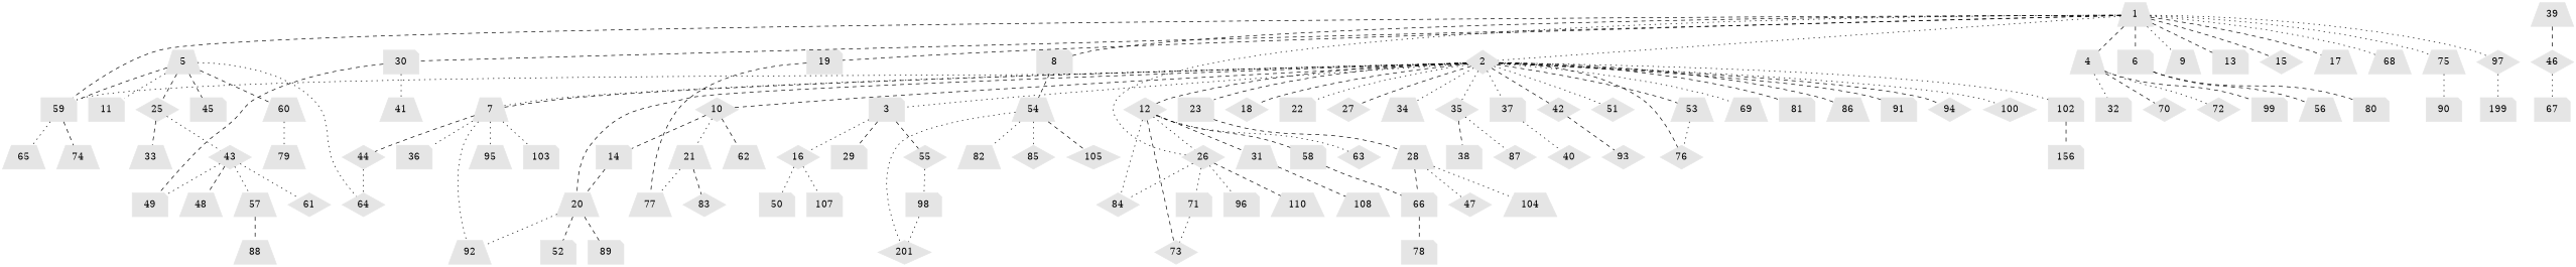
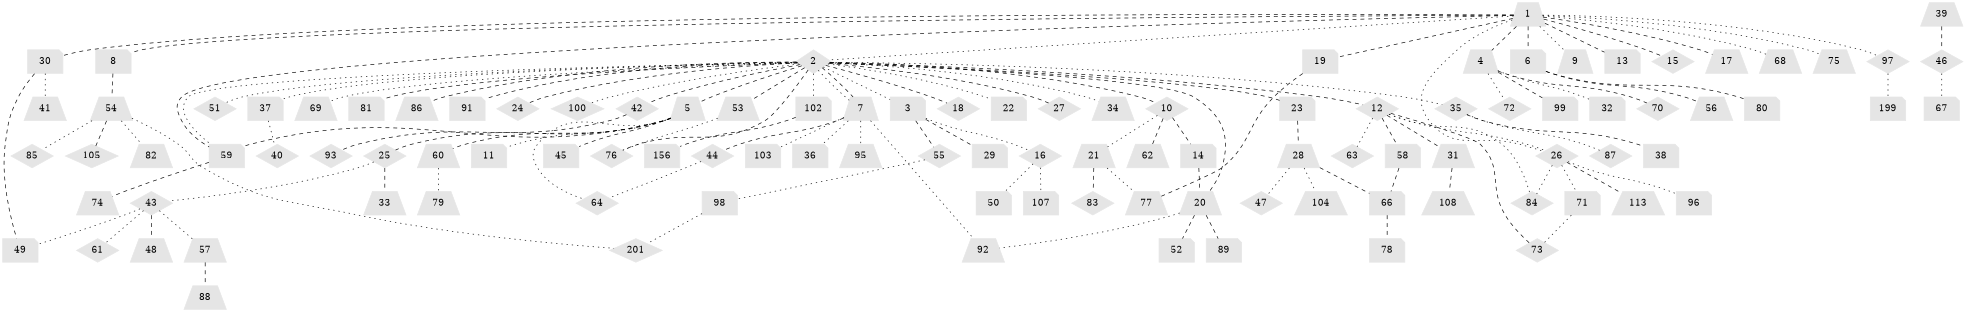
  graph {
    node [color=gray90 shape=note style=filled]
    edge [style=dashed]
    1 [shape=trapezium]
    2 [shape=diamond]
    4 [shape=trapezium]
    6
    8
    9 [shape=trapezium]
    13
    15 [shape=diamond]
    17 [shape=trapezium]
    19
    26 [shape=diamond]
    30
    59
    68 [shape=trapezium]
    75 [shape=trapezium]
    97 [shape=diamond]
    3
    5 [shape=trapezium]
    7 [shape=trapezium]
    10 [shape=diamond]
    12 [shape=diamond]
    18 [shape=diamond]
    20 [shape=trapezium]
    22
    23
    27 [shape=diamond]
    34 [shape=trapezium]
    35 [shape=diamond]
    37
    42 [shape=diamond]
    51 [shape=diamond]
    53 [shape=trapezium]
    69 [shape=trapezium]
    76 [shape=diamond]
    81
    86 [shape=trapezium]
    91
-   94 [shape=diamond]
+   94 [shape=diamond label=24]
    100 [shape=diamond]
    102
    32
    70 [shape=diamond]
    72 [shape=diamond]
    99
    56 [shape=trapezium]
    80
    54 [shape=trapezium]
    77 [shape=trapezium]
    84 [shape=diamond]
    71
    96
-   110 [shape=trapezium]
+   110 [shape=trapezium label=113]
    41 [shape=trapezium]
    49
-   65 [shape=trapezium]
    74 [shape=trapezium]
-   90
    n58 [label=199]
    16 [shape=diamond]
    29
    55 [shape=diamond]
    11
    25 [shape=diamond]
    45
    60 [shape=trapezium]
    64 [shape=diamond]
    36
    44 [shape=diamond]
    92 [shape=trapezium]
    95 [shape=trapezium]
    103
    14
    21 [shape=trapezium]
    62 [shape=trapezium]
    31 [shape=trapezium]
    58
    63 [shape=diamond]
    73 [shape=diamond]
    52
    89
    28 [shape=trapezium]
    38
    87 [shape=diamond]
    40 [shape=diamond]
    93 [shape=diamond]
    n86 [label=156]
    50
    107
    98
    33 [shape=trapezium]
    43 [shape=diamond]
    79 [shape=trapezium]
    82 [shape=trapezium]
    85 [shape=diamond]
    n95 [label=201 shape=diamond]
    105 [shape=diamond]
    83 [shape=diamond]
    108 [shape=trapezium]
    66
    47 [shape=diamond]
    104 [shape=trapezium]
    48 [shape=trapezium]
    57 [shape=trapezium]
    61 [shape=diamond]
    39 [shape=trapezium]
    46 [shape=diamond]
    67
    88 [shape=trapezium]
    78
    1 -- 2 [style=dotted]
    1 -- 4
    1 -- 6
    1 -- 8
    1 -- 9 [style=dotted]
    1 -- 13
    1 -- 15
    1 -- 17
    1 -- 19
    1 -- 26 [style=dotted]
    1 -- 30
    1 -- 59
    1 -- 68 [style=dotted]
    1 -- 75 [style=dotted]
    1 -- 97 [style=dotted]
    2 -- 59 [style=dotted]
    2 -- 3 [style=dotted]
+   2 -- 5
    2 -- 7 [style=dotted]
    2 -- 7
    2 -- 10
    2 -- 12
    2 -- 18
    2 -- 20
    2 -- 22 [style=dotted]
    2 -- 23
    2 -- 27
    2 -- 34 [style=dotted]
    2 -- 35 [style=dotted]
    2 -- 37 [style=dotted]
    2 -- 42
    2 -- 51 [style=dotted]
    2 -- 53
    2 -- 69 [style=dotted]
    2 -- 76
    2 -- 81
    2 -- 86
    2 -- 91
    2 -- 94
    2 -- 100 [style=dotted]
    2 -- 102 [style=dotted]
    4 -- 32 [style=dotted]
    4 -- 70
    4 -- 72 [style=dotted]
    4 -- 99
    6 -- 56
    6 -- 80
    8 -- 54
    19 -- 77
    26 -- 84 [style=dotted]
    26 -- 71 [style=dotted]
    26 -- 96 [style=dotted]
    26 -- 110
    30 -- 41 [style=dotted]
    30 -- 49
-   59 -- 65 [style=dotted]
    59 -- 74
-   75 -- 90 [style=dotted]
    97 -- n58 [style=dotted]
    3 -- 16 [style=dotted]
    3 -- 29
    3 -- 55
    5 -- 59
    5 -- 11 [style=dotted]
    5 -- 25
    5 -- 45
    5 -- 60
    5 -- 64 [style=dotted]
    7 -- 36 [style=dotted]
    7 -- 44
    7 -- 92 [style=dotted]
    7 -- 95 [style=dotted]
    7 -- 103 [style=dotted]
    10 -- 14
    10 -- 21 [style=dotted]
    10 -- 62
    12 -- 26 [style=dotted]
    12 -- 84 [style=dotted]
    12 -- 31
    12 -- 58
    12 -- 63 [style=dotted]
    12 -- 73
    20 -- 92 [style=dotted]
    20 -- 52
    20 -- 89
    23 -- 28
    35 -- 38
    35 -- 87 [style=dotted]
    37 -- 40 [style=dotted]
    42 -- 93
    53 -- 76 [style=dotted]
    102 -- n86
    54 -- 82 [style=dotted]
    54 -- 85 [style=dotted]
    54 -- n95 [style=dotted]
    54 -- 105
    71 -- 73 [style=dotted]
    16 -- 50 [style=dotted]
    16 -- 107 [style=dotted]
    55 -- 98 [style=dotted]
    25 -- 33
    25 -- 43 [style=dotted]
    60 -- 79 [style=dotted]
    44 -- 64 [style=dotted]
    14 -- 20
    21 -- 77 [style=dotted]
    21 -- 83
    31 -- 108
    58 -- 66
    28 -- 66
    28 -- 47 [style=dotted]
    28 -- 104 [style=dotted]
    98 -- n95 [style=dotted]
    43 -- 49 [style=dotted]
    43 -- 48
    43 -- 57 [style=dotted]
    43 -- 61 [style=dotted]
    66 -- 78
    57 -- 88
    39 -- 46
    46 -- 67 [style=dotted]
  }
